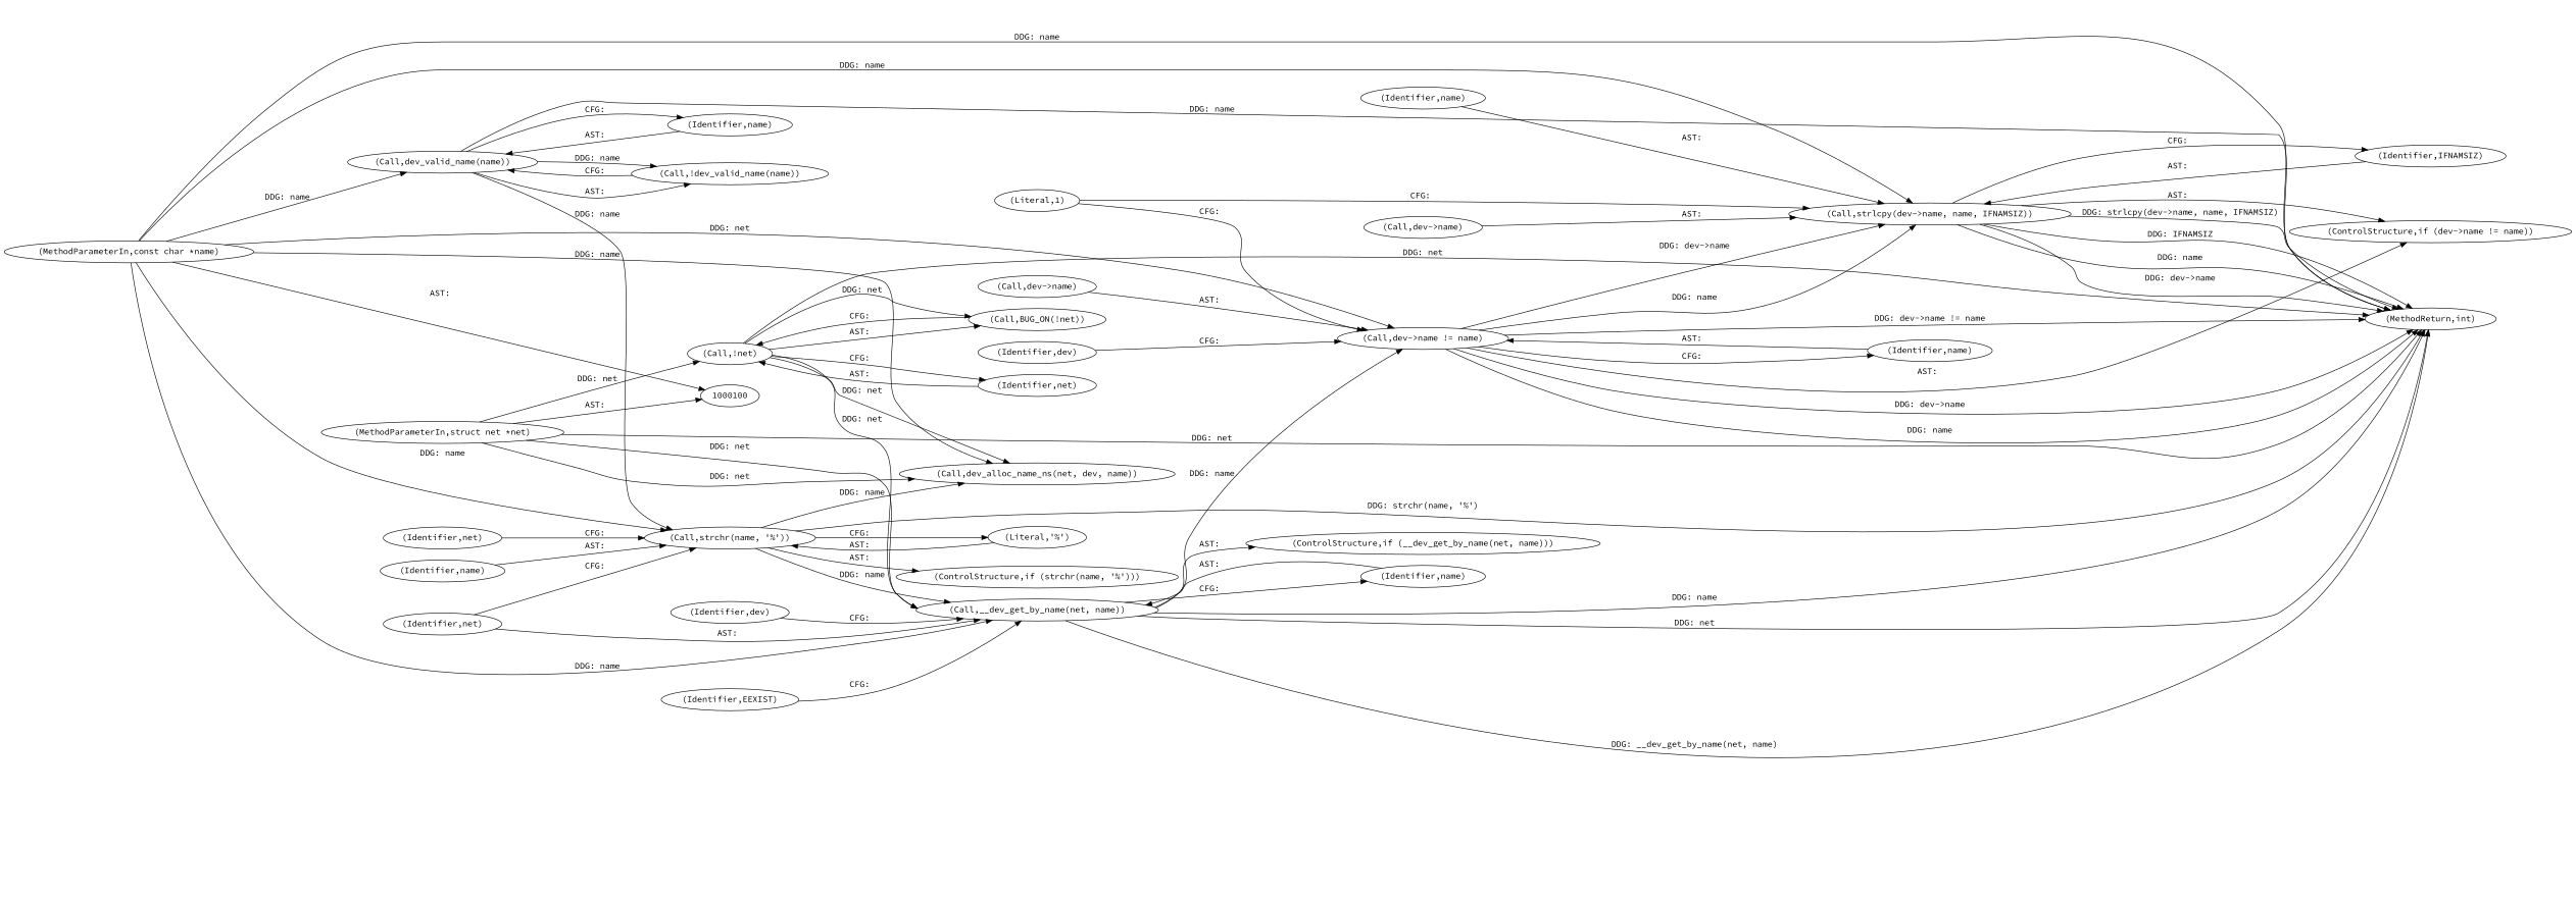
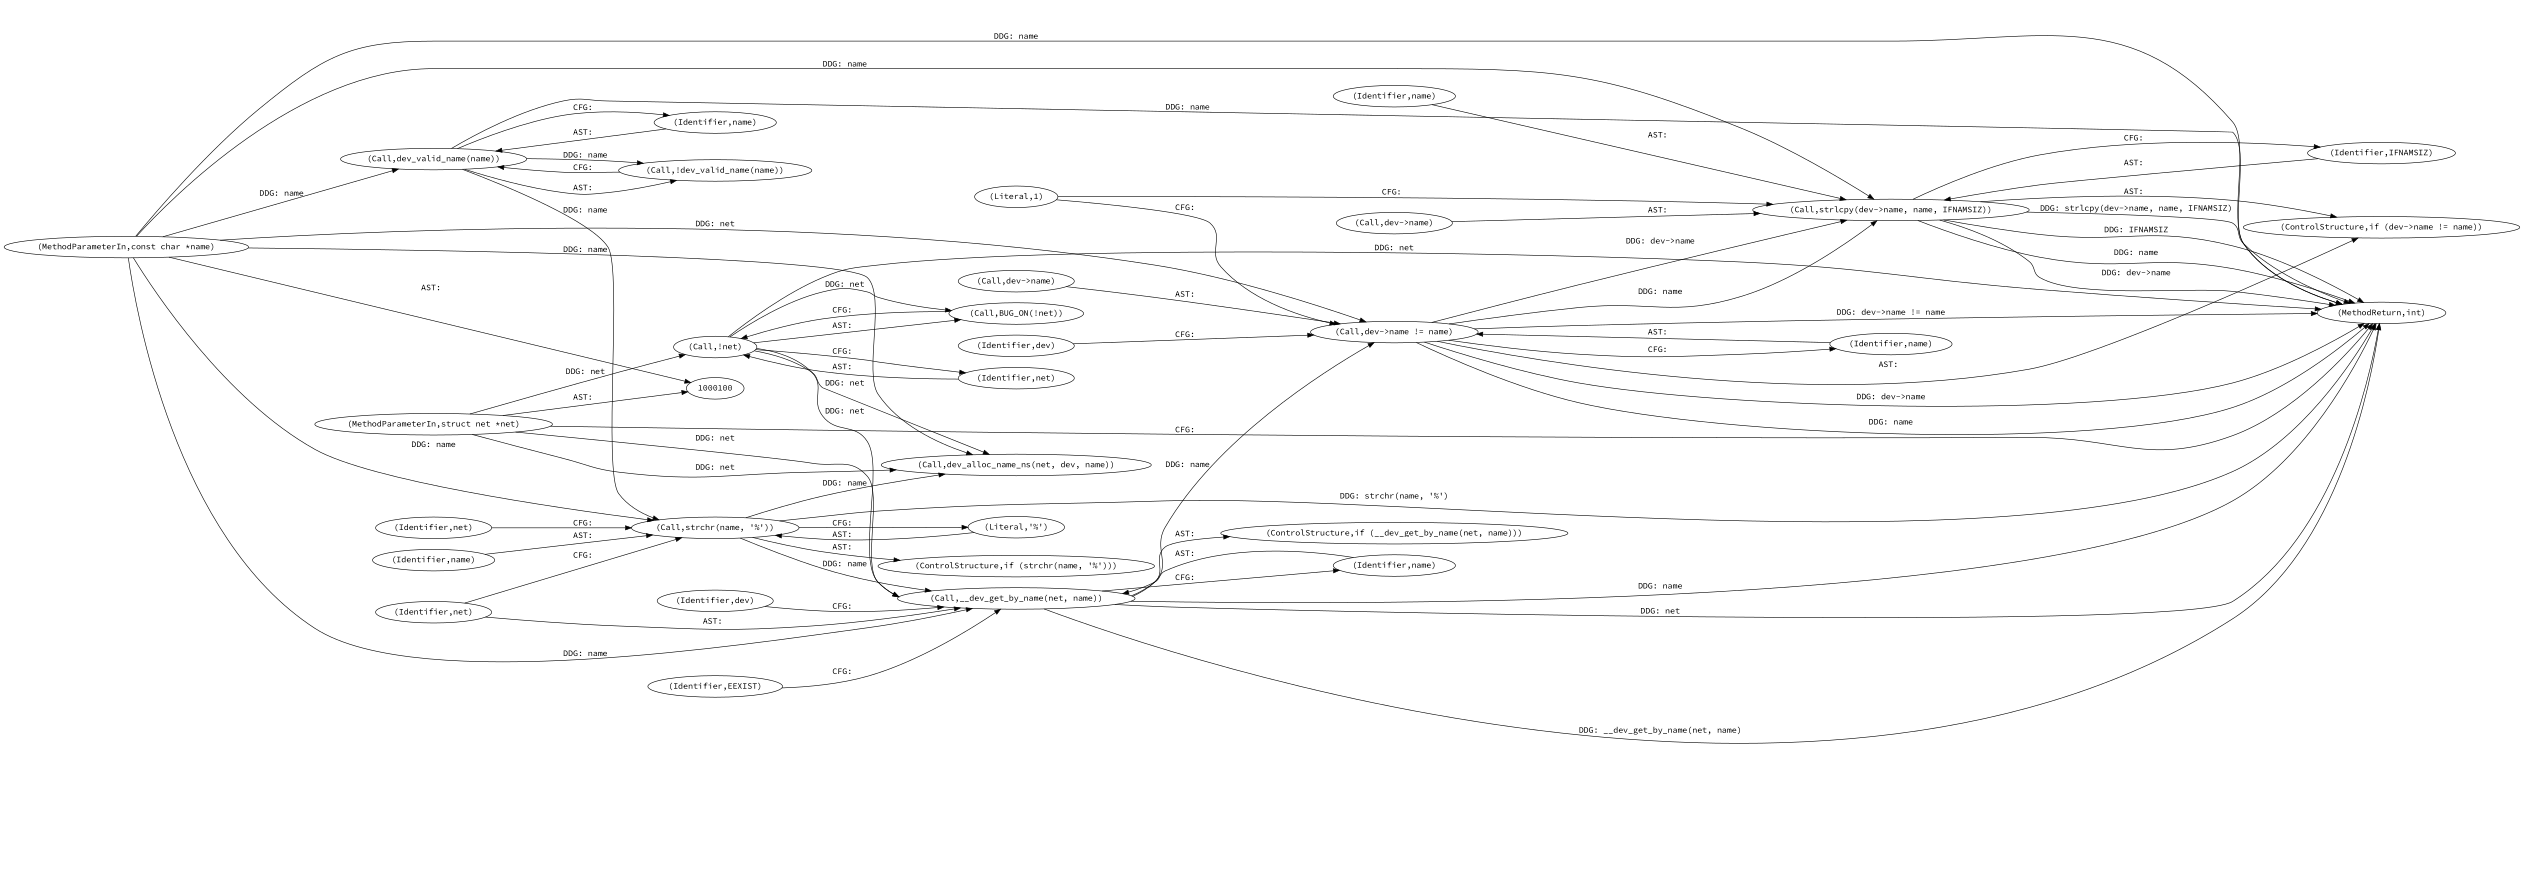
  digraph {
    fontname="Source Code Pro"
    rankdir=LR
    node [fontname="Source Code Pro"]
    edge [fontname="Source Code Pro"]
    n1 [label="(Call,__dev_get_by_name(net, name))"]
    n2 [label="(Call,dev->name != name)"]
    n3 [label="(MethodReturn,int)"]
    n4 [label="(Identifier,name)"]
    n5 [label="(ControlStructure,if (__dev_get_by_name(net, name)))"]
    n6 [label="(Call,strlcpy(dev->name, name, IFNAMSIZ))"]
    n7 [label="(ControlStructure,if (dev->name != name))"]
    n8 [label="(Identifier,name)"]
    n9 [label="(Call,!net)"]
    n10 [label="(Call,BUG_ON(!net))"]
    n11 [label="(Call,dev_alloc_name_ns(net, dev, name))"]
    n12 [label="(Identifier,net)"]
    n13 [label="(MethodParameterIn,struct net *net)"]
    1000100
    n15 [label="(Call,strchr(name, '%'))"]
    n16 [label="(ControlStructure,if (strchr(name, '%')))"]
    n17 [label="(Literal,'%')"]
    n18 [label="(Call,dev_valid_name(name))"]
    n19 [label="(Identifier,name)"]
    n20 [label="(Call,!dev_valid_name(name))"]
    n21 [label="(MethodParameterIn,const char *name)"]
    n22 [label="(Identifier,IFNAMSIZ)"]
    n23 [label="(Identifier,dev)"]
    n24 [label="(Call,dev->name)"]
    n25 [label="(Identifier,name)"]
    n26 [label="(Identifier,net)"]
    n27 [label="(Identifier,net)"]
    n28 [label="(Identifier,EEXIST)"]
    n29 [label="(Identifier,name)"]
    n30 [label="(Literal,1)"]
    n31 [label="(Call,dev->name)"]
    n32 [label="(Identifier,dev)"]
    n1 -> n2 [label="DDG: name"]
    n1 -> n3 [label="DDG: net"]
    n1 -> n3 [label="DDG: __dev_get_by_name(net, name)"]
    n1 -> n3 [label="DDG: name"]
    n1 -> n4 [label="CFG: "]
    n1 -> n5 [label="AST: "]
    n2 -> n3 [label="DDG: dev->name != name"]
    n2 -> n3 [label="DDG: dev->name"]
    n2 -> n3 [label="DDG: name"]
    n2 -> n6 [label="DDG: dev->name"]
    n2 -> n6 [label="DDG: name"]
    n2 -> n7 [label="AST: "]
    n2 -> n8 [label="CFG: "]
    n4 -> n1 [label="AST: "]
    n6 -> n3 [label="DDG: dev->name"]
    n6 -> n3 [label="DDG: strlcpy(dev->name, name, IFNAMSIZ)"]
    n6 -> n3 [label="DDG: IFNAMSIZ"]
    n6 -> n3 [label="DDG: name"]
    n6 -> n7 [label="AST: "]
    n6 -> n22 [label="CFG: "]
    n8 -> n2 [label="AST: "]
    n9 -> n1 [label="DDG: net"]
    n9 -> n3 [label="DDG: net"]
    n9 -> n10 [label="AST: "]
    n9 -> n10 [label="DDG: net"]
    n9 -> n11 [label="DDG: net"]
    n9 -> n12 [label="CFG: "]
    n10 -> n9 [label="CFG: "]
    n12 -> n9 [label="AST: "]
    n13 -> n1 [label="DDG: net"]
-   n13 -> n3 [label="DDG: net"]
+   n13 -> n3 [label="CFG: "]
    n13 -> n9 [label="DDG: net"]
    n13 -> n11 [label="DDG: net"]
    n13 -> 1000100 [label="AST: "]
    n15 -> n1 [label="DDG: name"]
    n15 -> n3 [label="DDG: strchr(name, '%')"]
    n15 -> n11 [label="DDG: name"]
    n15 -> n16 [label="AST: "]
    n15 -> n17 [label="CFG: "]
    n17 -> n15 [label="AST: "]
    n18 -> n3 [label="DDG: name"]
    n18 -> n15 [label="DDG: name"]
    n18 -> n19 [label="CFG: "]
    n18 -> n20 [label="AST: "]
    n18 -> n20 [label="DDG: name"]
    n19 -> n18 [label="AST: "]
    n20 -> n18 [label="CFG: "]
    n21 -> n1 [label="DDG: name"]
    n21 -> n2 [label="DDG: net"]
    n21 -> n3 [label="DDG: name"]
    n21 -> n6 [label="DDG: name"]
    n21 -> n11 [label="DDG: name"]
    n21 -> 1000100 [label="AST: "]
    n21 -> n15 [label="DDG: name"]
    n21 -> n18 [label="DDG: name"]
    n22 -> n6 [label="AST: "]
    n23 -> n1 [label="CFG: "]
    n24 -> n2 [label="AST: "]
    n25 -> n6 [label="AST: "]
    n26 -> n1 [label="AST: "]
    n26 -> n15 [label="CFG: "]
    n27 -> n15 [label="CFG: "]
    n28 -> n1 [label="CFG: "]
    n29 -> n15 [label="AST: "]
    n30 -> n2 [label="CFG: "]
    n30 -> n6 [label="CFG: "]
    n31 -> n6 [label="AST: "]
    n32 -> n2 [label="CFG: "]
  }
